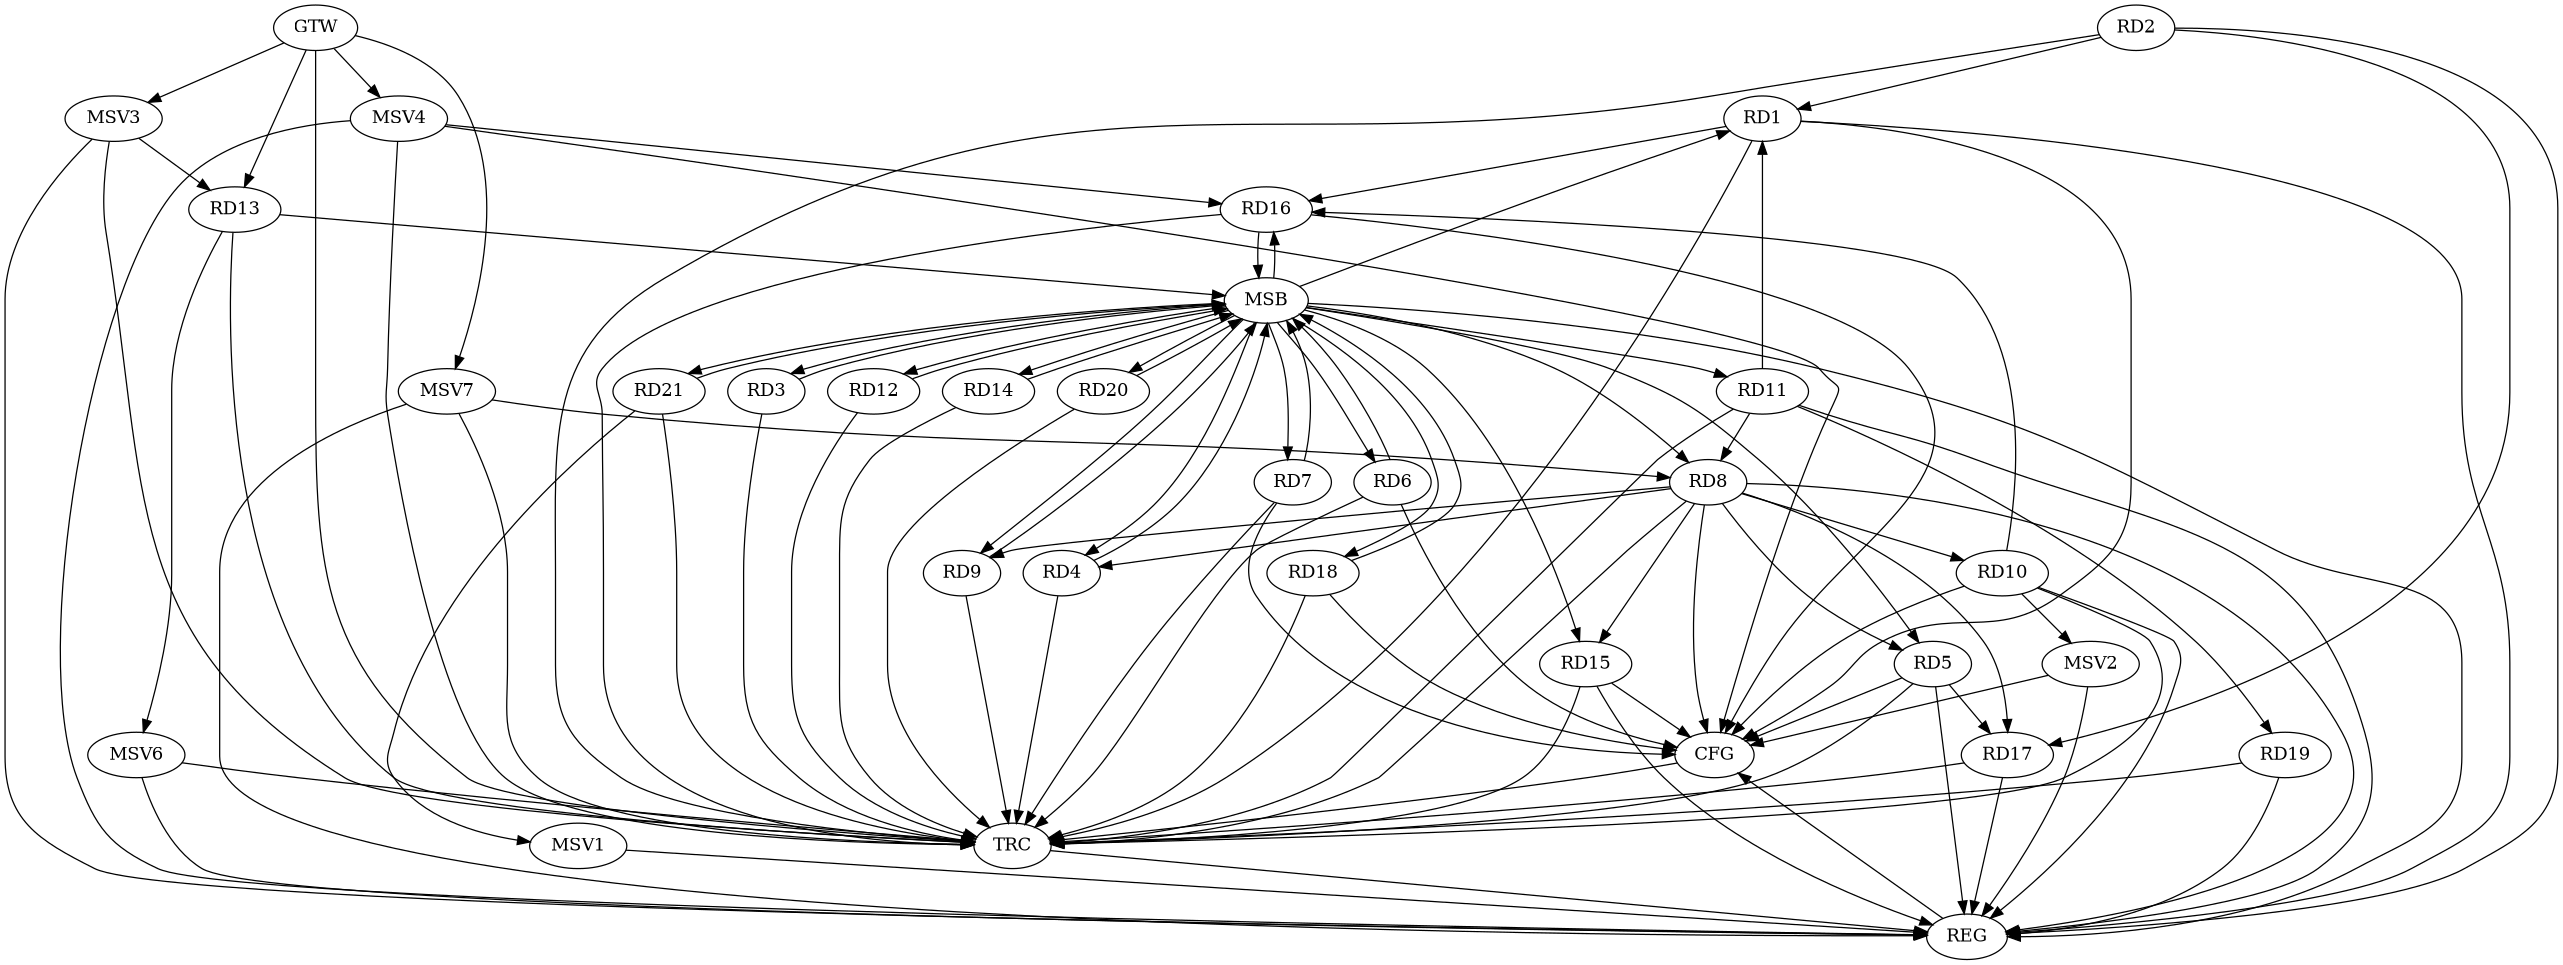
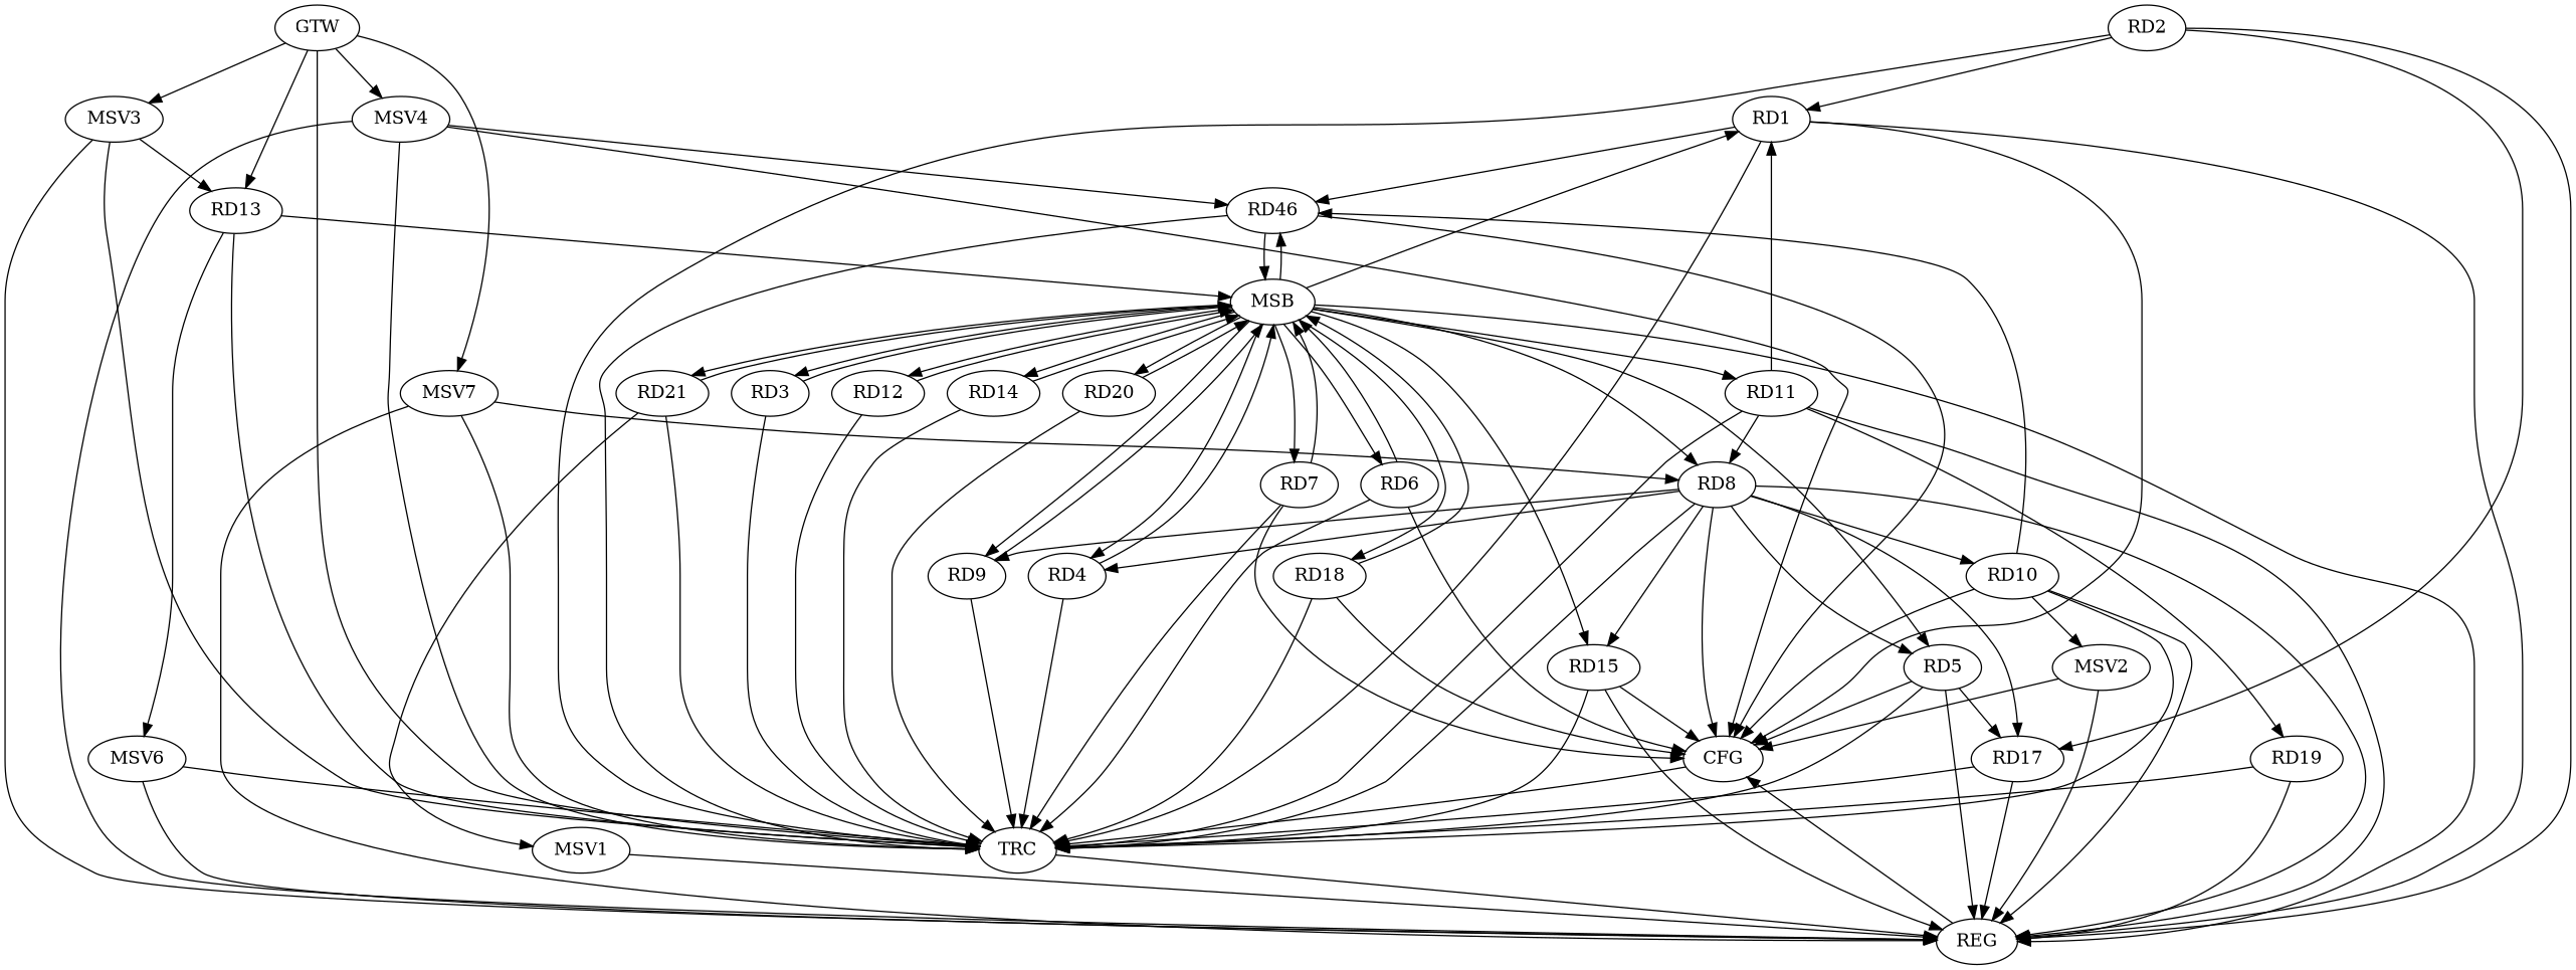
  strict digraph {
    n1 [label=RD1]
-   n2 [label=RD16]
+   n2 [label=RD46]
    n3 [label=REG]
    n4 [label=CFG]
    n5 [label=TRC]
    n6 [label=MSB]
    n7 [label=RD2]
    n8 [label=RD17]
    n9 [label=RD3]
    n10 [label=RD4]
    n11 [label=RD5]
    n12 [label=RD6]
    n13 [label=RD7]
    n14 [label=RD8]
    n15 [label=RD9]
    n16 [label=RD15]
    n17 [label=RD11]
    n18 [label=RD12]
    n19 [label=RD14]
    n20 [label=RD18]
    n21 [label=RD20]
    n22 [label=RD21]
    n23 [label=RD10]
    n24 [label=MSV2]
    n25 [label=RD19]
    n26 [label=RD13]
    n27 [label=MSV6]
    n28 [label=MSV1]
    n29 [label=GTW]
    n30 [label=MSV3]
    n31 [label=MSV4]
    n32 [label=MSV7]
    n1 -> n2
    n1 -> n3
    n1 -> n4
    n1 -> n5
    n2 -> n4
    n2 -> n5
    n2 -> n6
    n3 -> n4
    n4 -> n5
    n5 -> n3
    n6 -> n1
    n6 -> n2
    n6 -> n3
    n6 -> n9
    n6 -> n10
    n6 -> n11
    n6 -> n12
    n6 -> n13
    n6 -> n14
    n6 -> n15
    n6 -> n16
    n6 -> n17
    n6 -> n18
    n6 -> n19
    n6 -> n20
    n6 -> n21
    n6 -> n22
    n7 -> n1
    n7 -> n3
    n7 -> n5
    n7 -> n8
    n8 -> n3
    n8 -> n5
    n9 -> n5
    n9 -> n6
    n10 -> n5
    n10 -> n6
    n11 -> n3
    n11 -> n4
    n11 -> n5
    n11 -> n8
    n12 -> n4
    n12 -> n5
    n12 -> n6
    n13 -> n4
    n13 -> n5
    n13 -> n6
    n14 -> n3
    n14 -> n4
    n14 -> n5
    n14 -> n8
    n14 -> n10
    n14 -> n11
    n14 -> n15
    n14 -> n16
    n14 -> n23
    n15 -> n5
    n15 -> n6
    n16 -> n3
    n16 -> n4
    n16 -> n5
    n17 -> n1
    n17 -> n3
    n17 -> n5
    n17 -> n14
    n17 -> n25
    n18 -> n5
    n18 -> n6
    n19 -> n5
    n19 -> n6
    n20 -> n4
    n20 -> n5
    n20 -> n6
    n21 -> n5
    n21 -> n6
    n22 -> n5
    n22 -> n6
    n22 -> n28
    n23 -> n2
    n23 -> n3
    n23 -> n4
    n23 -> n5
    n23 -> n24
    n24 -> n3
    n24 -> n4
    n25 -> n3
    n25 -> n5
    n26 -> n5
    n26 -> n6
    n26 -> n27
    n27 -> n3
    n27 -> n5
    n28 -> n3
    n29 -> n5
    n29 -> n26
    n29 -> n30
    n29 -> n31
    n29 -> n32
    n30 -> n3
    n30 -> n5
    n30 -> n26
    n31 -> n2
    n31 -> n3
    n31 -> n4
    n31 -> n5
    n32 -> n3
    n32 -> n5
    n32 -> n14
  }
